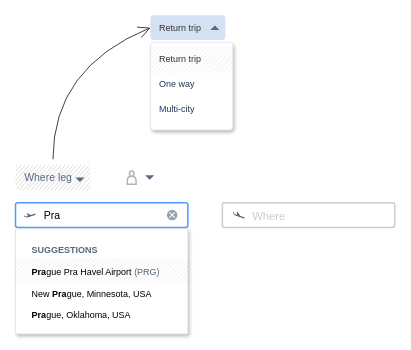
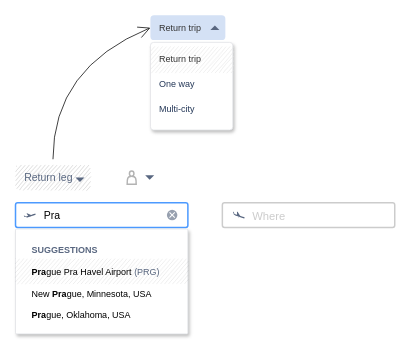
  <mxCell id="0" />
  <mxCell id="1" parent="0" />
  <mxCell id="2" value="&amp;nbsp; &amp;nbsp; &amp;nbsp; &amp;nbsp; Pra" style="rounded=1;arcSize=9;fillColor=#ffffff;strokeColor=#4C9AFF;html=1;strokeWidth=2;spacingLeft=5;fontColor=#000000;align=left;sketch=0;hachureGap=4;pointerEvents=0;fontFamily=Helvetica;fontSize=14;shadow=0;" vertex="1" parent="1"><mxGeometry x="20" y="270" width="230" height="33" as="geometry" /></mxCell>
  <mxCell id="3" value="" style="html=1;shadow=0;dashed=0;shape=mxgraph.atlassian.close;fillColor=#97A0AF;strokeColor=none;sketch=0;hachureGap=4;pointerEvents=0;fontFamily=Architects Daughter;fontSource=https%3A%2F%2Ffonts.googleapis.com%2Fcss%3Ffamily%3DArchitects%2BDaughter;fontSize=20;" vertex="1" parent="2"><mxGeometry x="1" y="0.5" width="14" height="14" relative="1" as="geometry"><mxPoint x="-28" y="-7" as="offset" /></mxGeometry></mxCell>
  <mxCell id="4" value="" style="shape=mxgraph.signs.transportation.airplane_1;html=1;pointerEvents=1;fillColor=#596780;strokeColor=none;verticalLabelPosition=bottom;verticalAlign=top;align=center;hachureGap=4;shadow=0;labelBackgroundColor=none;sketch=0;fontFamily=Helvetica;fontSize=15;fontColor=none;" vertex="1" parent="2"><mxGeometry x="11" y="14" width="16.26" height="5.75" as="geometry" /></mxCell>
  <mxCell id="5" value="&lt;b&gt;&lt;font color=&quot;#596780&quot;&gt;SUGGESTIONS&lt;/font&gt;&lt;/b&gt;&lt;div&gt;&lt;br&gt;&lt;div&gt;&lt;b&gt;Pra&lt;/b&gt;gue&amp;nbsp;Pra Havel Airport&amp;nbsp;&lt;font color=&quot;#596780&quot;&gt;(PRG)&lt;/font&gt;&lt;/div&gt;&lt;br&gt;&lt;div&gt;New &lt;b&gt;Pra&lt;/b&gt;gue, Minnesota, USA&lt;/div&gt;&lt;div&gt;&lt;br&gt;&lt;/div&gt;&lt;b&gt;Pra&lt;/b&gt;gue, Oklahoma, USA&lt;div&gt;&lt;/div&gt;&lt;/div&gt;" style="html=1;rounded=1;fillColor=#ffffff;strokeColor=#DFE1E5;fontSize=12;align=left;fontColor=#000000;shadow=1;arcSize=1;whiteSpace=wrap;spacing=2;verticalAlign=top;fontStyle=0;spacingLeft=20;spacingTop=15;sketch=0;hachureGap=4;pointerEvents=0;fontFamily=Helvetica;" vertex="1" parent="1"><mxGeometry x="20" y="305" width="230" height="140" as="geometry" /></mxCell>
  <mxCell id="6" value="" style="rounded=0;fillColor=#000000;strokeColor=none;html=1;opacity=10;resizeWidth=1;sketch=1;hachureGap=4;pointerEvents=0;fontFamily=Architects Daughter;fontSource=https%3A%2F%2Ffonts.googleapis.com%2Fcss%3Ffamily%3DArchitects%2BDaughter;fontSize=20;" vertex="1" parent="5"><mxGeometry width="230" height="33" relative="1" as="geometry"><mxPoint y="40" as="offset" /></mxGeometry></mxCell>
  <mxCell id="7" style="edgeStyle=none;orthogonalLoop=1;jettySize=auto;html=1;entryX=0;entryY=0.5;entryDx=0;entryDy=0;fontFamily=Helvetica;fontSize=14;fontColor=#333333;endArrow=open;startSize=14;endSize=14;sourcePerimeterSpacing=8;targetPerimeterSpacing=8;curved=1;" edge="1" parent="1" source="8" target="11"><mxGeometry relative="1" as="geometry"><Array as="points"><mxPoint x="70" y="90" /></Array></mxGeometry></mxCell>
- <mxCell id="8" value="Where leg" style="rounded=1;fillColor=#CCCCCC;strokeColor=none;html=1;fontColor=#596780;align=left;fontSize=14;spacingLeft=10;sketch=1;hachureGap=4;pointerEvents=0;fontFamily=Helvetica;shadow=0;" vertex="1" parent="1"><mxGeometry x="20" y="220" width="100" height="33" as="geometry" /></mxCell>
+ <mxCell id="8" value="Return leg" style="rounded=1;fillColor=#CCCCCC;strokeColor=none;html=1;fontColor=#596780;align=left;fontSize=14;spacingLeft=10;sketch=1;hachureGap=4;pointerEvents=0;fontFamily=Helvetica;shadow=0;" vertex="1" parent="1"><mxGeometry x="20" y="220" width="100" height="33" as="geometry" /></mxCell>
  <mxCell id="9" value="" style="shape=triangle;direction=south;fillColor=#596780;strokeColor=none;html=1;sketch=0;hachureGap=4;pointerEvents=0;fontFamily=Architects Daughter;fontSource=https%3A%2F%2Ffonts.googleapis.com%2Fcss%3Ffamily%3DArchitects%2BDaughter;fontSize=20;" vertex="1" parent="8"><mxGeometry x="1" y="0.5" width="12" height="6" relative="1" as="geometry"><mxPoint x="-20" as="offset" /></mxGeometry></mxCell>
  <mxCell id="10" value="" style="shape=triangle;direction=south;fillColor=#596780;strokeColor=none;html=1;sketch=0;hachureGap=4;pointerEvents=0;fontFamily=Architects Daughter;fontSource=https%3A%2F%2Ffonts.googleapis.com%2Fcss%3Ffamily%3DArchitects%2BDaughter;fontSize=20;" vertex="1" parent="8"><mxGeometry x="1" y="0.5" width="12" height="6" relative="1" as="geometry"><mxPoint x="73" y="-3" as="offset" /></mxGeometry></mxCell>
  <mxCell id="11" value="&lt;font style=&quot;font-size: 12px&quot;&gt;Return trip&lt;/font&gt;" style="rounded=1;fillColor=#D4E1F5;strokeColor=none;html=1;fontColor=#333333;align=left;fontSize=14;spacingLeft=10;sketch=0;hachureGap=4;pointerEvents=0;fontFamily=Helvetica;shadow=0;" vertex="1" parent="1"><mxGeometry x="200" y="20" width="100" height="33" as="geometry" /></mxCell>
  <mxCell id="12" value="" style="shape=triangle;direction=south;fillColor=#596780;strokeColor=none;html=1;sketch=0;hachureGap=4;pointerEvents=0;fontFamily=Helvetica;fontSize=20;fontColor=#ffffff;flipV=1;" vertex="1" parent="11"><mxGeometry x="1" y="0.5" width="12" height="6" relative="1" as="geometry"><mxPoint x="-20" y="-3" as="offset" /></mxGeometry></mxCell>
  <mxCell id="13" value="" style="rounded=1;fillColor=#ffffff;strokeColor=#DFE1E5;shadow=1;html=1;arcSize=4;sketch=0;hachureGap=4;pointerEvents=0;fontFamily=Helvetica;fontSize=20;" vertex="1" parent="1"><mxGeometry x="200" y="56" width="110" height="117" as="geometry" /></mxCell>
  <mxCell id="14" value="Return trip" style="rounded=0;fillColor=#E6E6E6;strokeColor=none;shadow=0;html=1;align=left;fontSize=12;spacingLeft=10;fontColor=#333333;resizeWidth=1;sketch=1;hachureGap=4;pointerEvents=0;fontFamily=Helvetica;fillStyle=auto;" vertex="1" parent="13"><mxGeometry width="110" height="33" relative="1" as="geometry"><mxPoint y="6" as="offset" /></mxGeometry></mxCell>
  <mxCell id="15" value="One way" style="rounded=0;fillColor=none;strokeColor=none;shadow=0;html=1;align=left;fontSize=12;spacingLeft=10;fontColor=#253858;resizeWidth=1;sketch=1;hachureGap=4;pointerEvents=0;fontFamily=Helvetica;" vertex="1" parent="13"><mxGeometry width="110" height="33" relative="1" as="geometry"><mxPoint y="39" as="offset" /></mxGeometry></mxCell>
  <mxCell id="16" value="Multi-city" style="rounded=0;fillColor=none;strokeColor=none;shadow=0;html=1;align=left;fontSize=12;spacingLeft=10;fontColor=#253858;resizeWidth=1;sketch=1;hachureGap=4;pointerEvents=0;fontFamily=Helvetica;" vertex="1" parent="13"><mxGeometry width="110" height="33" relative="1" as="geometry"><mxPoint y="72" as="offset" /></mxGeometry></mxCell>
  <mxCell id="17" value="&lt;font style=&quot;font-size: 15px&quot; color=&quot;#cccccc&quot;&gt;&amp;nbsp; &amp;nbsp; &amp;nbsp; &amp;nbsp; Where&lt;/font&gt;" style="rounded=1;arcSize=9;fillColor=#ffffff;strokeColor=#CCCCCC;html=1;strokeWidth=2;spacingLeft=5;fontColor=#000000;align=left;sketch=0;hachureGap=4;pointerEvents=0;fontFamily=Helvetica;fontSize=15;shadow=0;" vertex="1" parent="1"><mxGeometry x="296" y="270" width="230" height="33" as="geometry" /></mxCell>
  <mxCell id="18" value="" style="shape=image;verticalAlign=top;verticalLabelPosition=bottom;labelBackgroundColor=none;imageAspect=0;aspect=fixed;image=https://cdn1.iconfinder.com/data/icons/heroicons-ui/24/switch-horizontal-512.png;hachureGap=4;pointerEvents=0;shadow=0;sketch=0;fontFamily=Helvetica;fontSize=15;fontColor=none;strokeColor=#CCCCCC;fillColor=#CCCCCC;gradientDirection=south;strokeWidth=3;imageBackground=default;noLabel=1;imageBorder=none;" vertex="1" parent="1"><mxGeometry x="263" y="276.5" width="20" height="20" as="geometry" /></mxCell>
  <mxCell id="19" value="" style="shape=actor;whiteSpace=wrap;html=1;hachureGap=4;pointerEvents=0;shadow=0;labelBackgroundColor=none;sketch=0;fontFamily=Helvetica;fontSize=15;fontColor=none;strokeColor=#B3B3B3;strokeWidth=2;fillColor=none;gradientDirection=south;" vertex="1" parent="1"><mxGeometry x="169" y="227.5" width="12" height="18" as="geometry" /></mxCell>
  <mxCell id="20" value="" style="shape=mxgraph.signs.transportation.airplane_2;html=1;pointerEvents=1;fillColor=#596780;strokeColor=none;verticalLabelPosition=bottom;verticalAlign=top;align=center;hachureGap=4;shadow=0;labelBackgroundColor=none;sketch=0;fontFamily=Helvetica;fontSize=14;fontColor=none;" vertex="1" parent="1"><mxGeometry x="310" y="282" width="16.1" height="9" as="geometry" /></mxCell>
